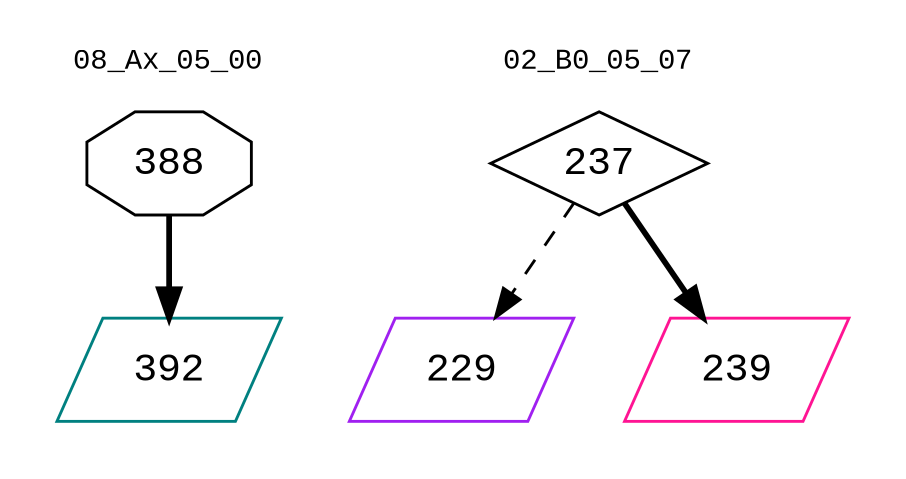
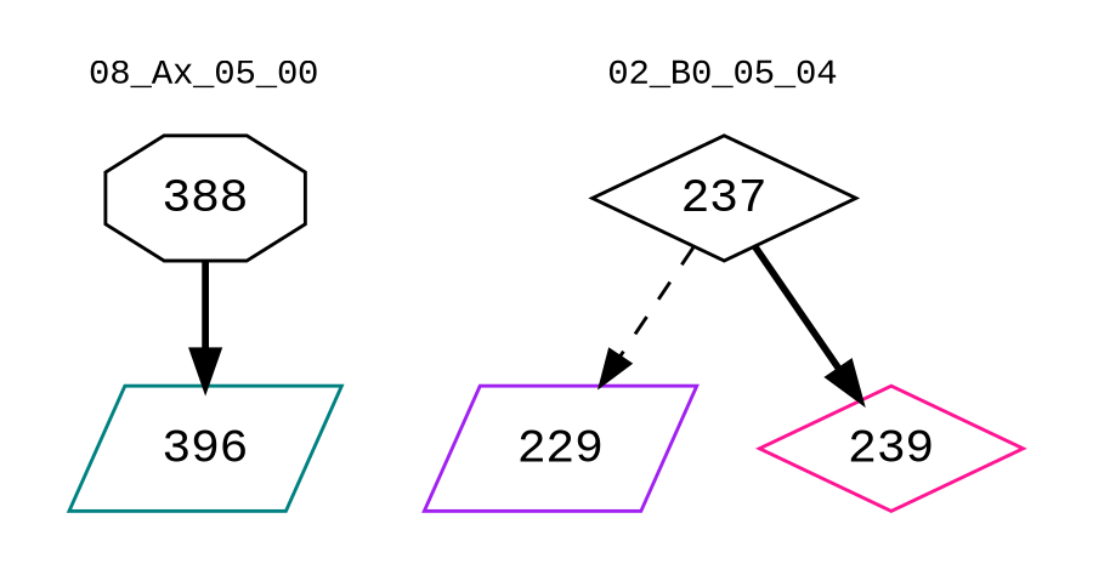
  digraph {
    fontname="Liberation Mono"
    node [color=black fontname="Liberation Mono" shape=parallelogram]
    edge [color=black fontname="Liberation Mono" style=bold]
    n1 [label=388 shape=octagon]
-   n2 [color=teal label=392]
+   n2 [color=teal label=396]
    n3 [label=237 shape=diamond]
    n4 [color=purple label=229]
-   n5 [color=deeppink label=239]
+   n5 [color=deeppink label=239 shape=diamond]
    subgraph cluster_1 {
      color=white
      fontsize=10
      label="08_Ax_05_00"
      n1
      n2
    }
    subgraph cluster_2 {
      color=white
      fontsize=10
-     label="02_B0_05_07"
+     label="02_B0_05_04"
      n3
      n4
      n5
    }
    n1 -> n2
    n3 -> n4 [style=dashed]
    n3 -> n5
  }
